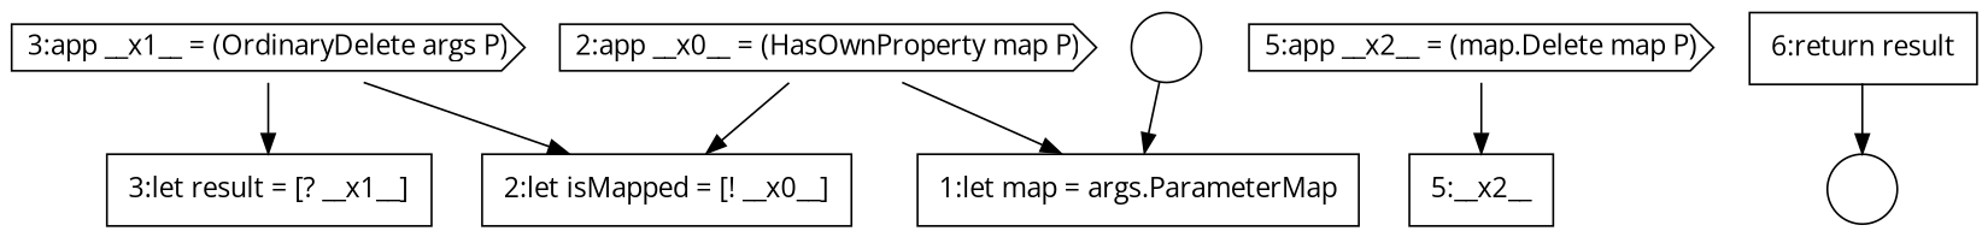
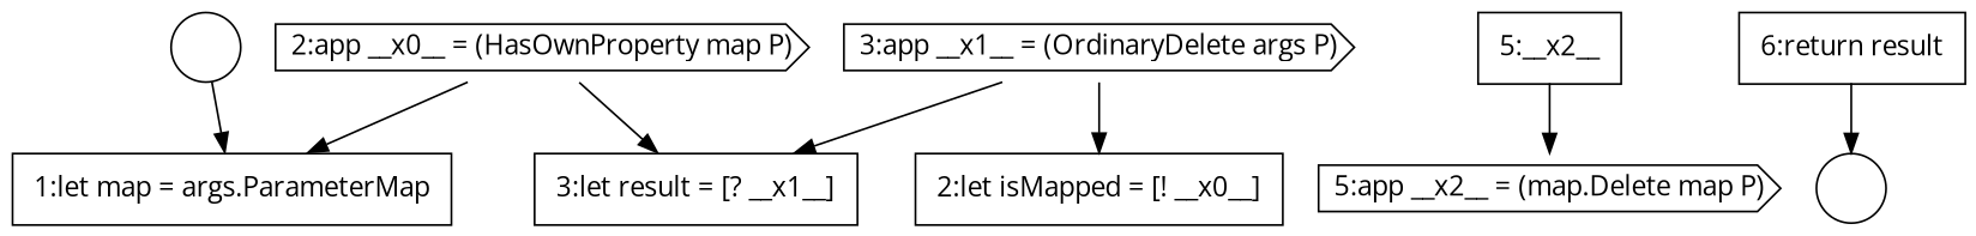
  digraph {
    fontname="Open Sans"
    node [color=black fillcolor=white fontname="Open Sans" shape=none style=filled]
    edge [color=black fontname="Open Sans"]
    n1 [label=<<font color="black">2:app __x0__ = (HasOwnProperty map P)</font>> shape=cds]
    n2 [label=<<font color="black">     <table border="0" cellborder="1" cellspacing="0" cellpadding="10">       <tr><td align="left">2:let isMapped = [! __x0__]</td></tr>     </table>   </font>> margin=0]
    n3 [label=<<font color="black">     <table border="0" cellborder="1" cellspacing="0" cellpadding="10">       <tr><td align="left">1:let map = args.ParameterMap</td></tr>     </table>   </font>> margin=0]
    n4 [label=<<font color="black">     <table border="0" cellborder="1" cellspacing="0" cellpadding="10">       <tr><td align="left">5:__x2__</td></tr>     </table>   </font>> margin=0]
    n5 [label=<<font color="black">     <table border="0" cellborder="1" cellspacing="0" cellpadding="10">       <tr><td align="left">6:return result</td></tr>     </table>   </font>> margin=0]
    n6 [label=" " shape=circle]
    n7 [label=<<font color="black">3:app __x1__ = (OrdinaryDelete args P)</font>> shape=cds]
    n8 [label=<<font color="black">     <table border="0" cellborder="1" cellspacing="0" cellpadding="10">       <tr><td align="left">3:let result = [? __x1__]</td></tr>     </table>   </font>> margin=0]
    n9 [label=" " shape=circle]
    n10 [label=<<font color="black">5:app __x2__ = (map.Delete map P)</font>> shape=cds]
-   n1 -> n2
+   n1 -> n8
    n1 -> n3
    n5 -> n6
    n7 -> n2
    n7 -> n8
    n9 -> n3
-   n10 -> n4
+   n4 -> n10
  }
